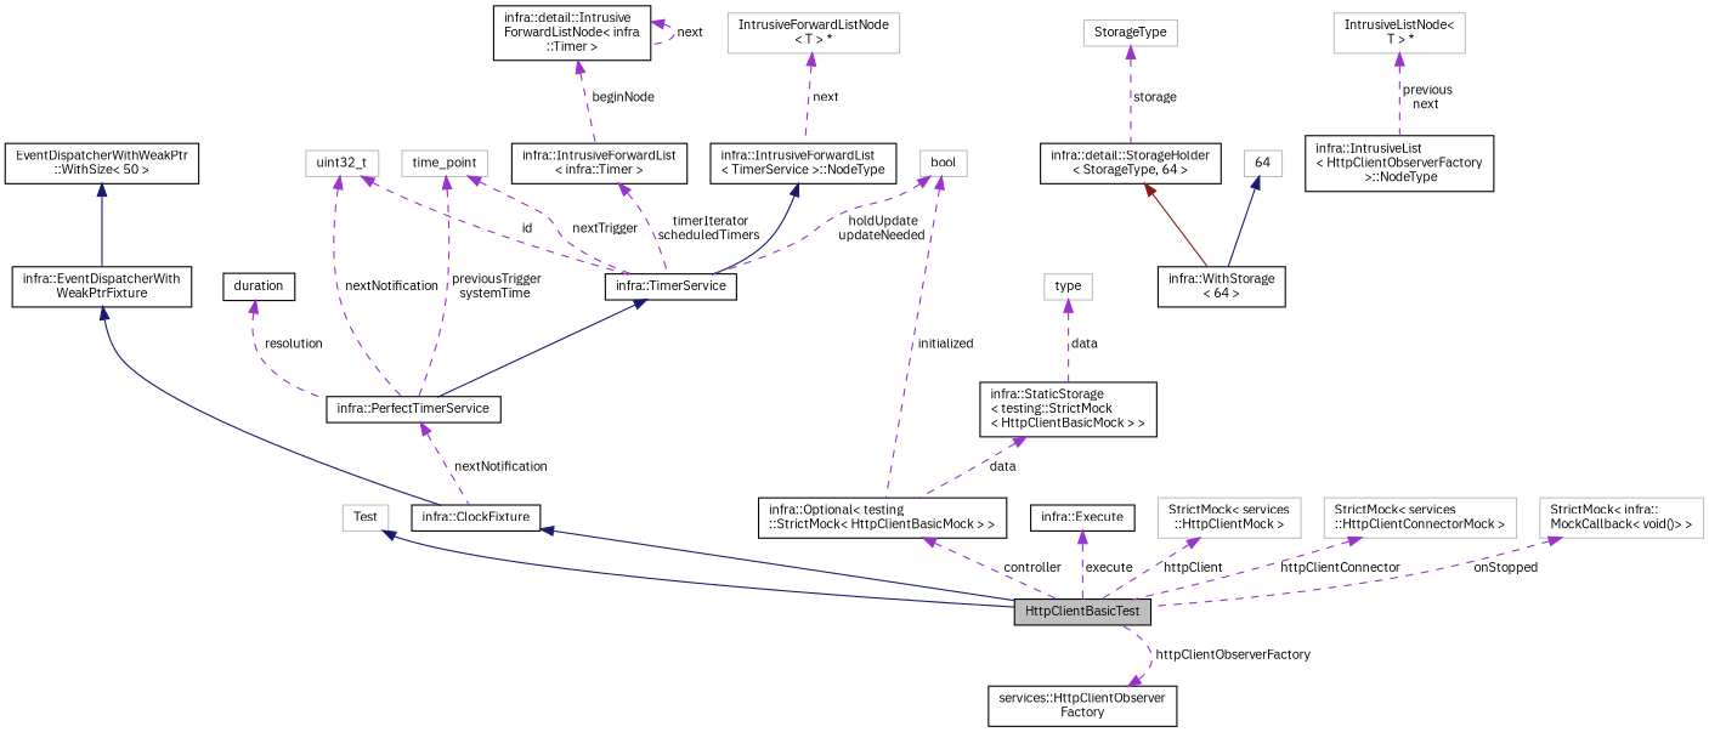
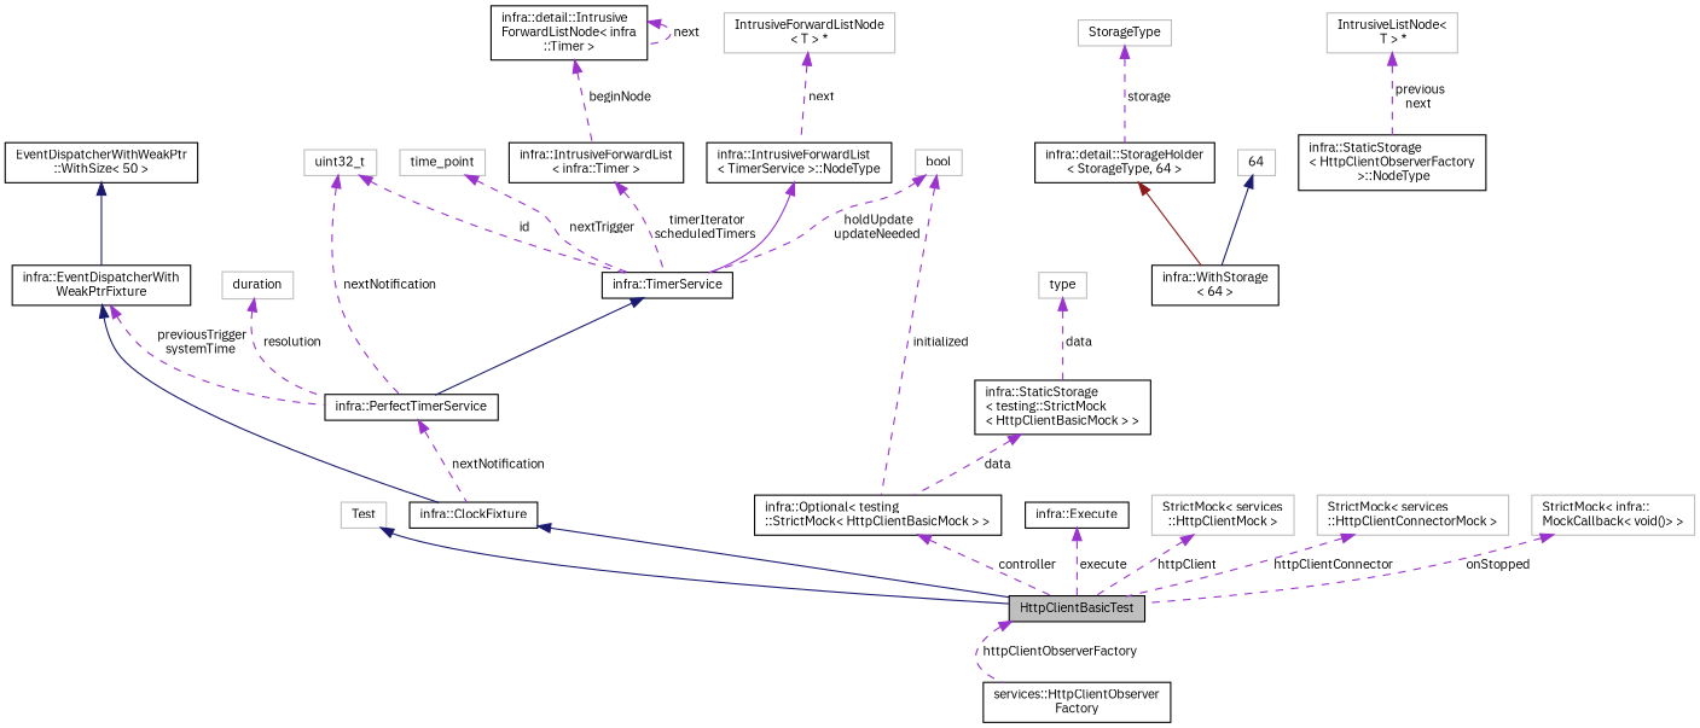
  digraph {
    fontname="IBM Plex Sans"
    rankdir=TB
    node [color=black fillcolor=white fontname="IBM Plex Sans" fontsize=10 shape=record style=filled]
    edge [color=darkorchid3 dir=back fontname="IBM Plex Sans" fontsize=10 labelfontname=Helvetica labelfontsize=10 style=dashed]
    n1 [fillcolor=grey75 fontcolor=black height=0.2 label=HttpClientBasicTest width=0.4]
    n2 [color=grey75 height=0.2 label=Test width=0.4]
    n3 [height=0.2 label="infra::ClockFixture" width=0.4]
    n4 [height=0.2 label="infra::EventDispatcherWith\lWeakPtrFixture" width=0.4]
    n5 [height=0.2 label="EventDispatcherWithWeakPtr\l::WithSize\< 50 \>" width=0.4]
    n6 [height=0.2 label="infra::PerfectTimerService" width=0.4]
    n7 [height=0.2 label="infra::TimerService" width=0.4]
    n8 [height=0.2 label="infra::IntrusiveForwardList\l\< TimerService \>::NodeType" width=0.4]
    n9 [color=grey75 height=0.2 label="IntrusiveForwardListNode\l\< T \> *" width=0.4]
    n10 [color=grey75 height=0.2 label=time_point width=0.4]
    n11 [height=0.2 label="infra::IntrusiveForwardList\l\< infra::Timer \>" width=0.4]
    n12 [height=0.2 label="infra::detail::Intrusive\lForwardListNode\< infra\l::Timer \>" width=0.4]
    n13 [color=grey75 height=0.2 label=uint32_t width=0.4]
    n14 [color=grey75 height=0.2 label=bool width=0.4]
    n15 [height=0.2 label="infra::Optional\< testing\l::StrictMock\< HttpClientBasicMock \> \>" width=0.4]
-   n16 [height=0.2 label=duration width=0.4]
+   n16 [color=grey75 height=0.2 label=duration width=0.4]
    n17 [height=0.2 label="infra::Execute" width=0.4]
    n18 [height=0.2 label="infra::WithStorage\l\< 64 \>" width=0.4]
    n19 [height=0.2 label="infra::detail::StorageHolder\l\< StorageType, 64 \>" width=0.4]
    n20 [color=grey75 height=0.2 label=StorageType width=0.4]
    n21 [color=grey75 height=0.2 label=64 width=0.4]
    n22 [color=grey75 height=0.2 label="StrictMock\< services\l::HttpClientMock \>" width=0.4]
    n23 [height=0.2 label="infra::StaticStorage\l\< testing::StrictMock\l\< HttpClientBasicMock \> \>" width=0.4]
    n24 [color=grey75 height=0.2 label=type width=0.4]
    n25 [color=grey75 height=0.2 label="StrictMock\< services\l::HttpClientConnectorMock \>" width=0.4]
    n26 [color=grey75 height=0.2 label="StrictMock\< infra::\lMockCallback\< void()\> \>" width=0.4]
    n27 [height=0.2 label="services::HttpClientObserver\lFactory" width=0.4]
-   n28 [height=0.2 label="infra::IntrusiveList\l\< HttpClientObserverFactory\l \>::NodeType" width=0.4]
+   n28 [height=0.2 label="infra::StaticStorage\l\< HttpClientObserverFactory\l \>::NodeType" width=0.4]
    n29 [color=grey75 height=0.2 label="IntrusiveListNode\<\l T \> *" width=0.4]
    n2 -> n1 [color=midnightblue style=solid]
    n3 -> n1 [color=midnightblue style=solid]
    n4 -> n3 [color=midnightblue style=solid]
    n5 -> n4 [color=midnightblue style=solid]
    n6 -> n3 [label=" nextNotification"]
    n7 -> n6 [color=midnightblue style=solid]
-   n8 -> n7 [color=midnightblue style=solid]
+   n8 -> n7 [style=solid]
    n9 -> n8 [label=" next"]
-   n10 -> n6 [label=" previousTrigger\nsystemTime"]
+   n4 -> n6 [label=" previousTrigger\nsystemTime"]
    n10 -> n7 [label=" nextTrigger"]
    n11 -> n7 [label=" timerIterator\nscheduledTimers"]
    n12 -> n11 [label=" beginNode"]
    n12 -> n12 [label=" next"]
    n13 -> n6 [label=" nextNotification"]
    n13 -> n7 [label=" id"]
    n14 -> n7 [label=" holdUpdate\nupdateNeeded"]
    n14 -> n15 [label=" initialized"]
    n15 -> n1 [label=" controller"]
    n16 -> n6 [label=" resolution"]
    n17 -> n1 [label=" execute"]
    n19 -> n18 [color=firebrick4 style=solid]
    n20 -> n19 [label=" storage"]
    n21 -> n18 [color=midnightblue style=solid]
    n22 -> n1 [label=" httpClient"]
    n23 -> n15 [label=" data"]
    n24 -> n23 [label=" data"]
    n25 -> n1 [label=" httpClientConnector"]
    n26 -> n1 [label=" onStopped"]
-   n27 -> n1 [label=" httpClientObserverFactory"]
+   n1 -> n27 [label=" httpClientObserverFactory"]
    n29 -> n28 [label=" previous\nnext"]
  }
